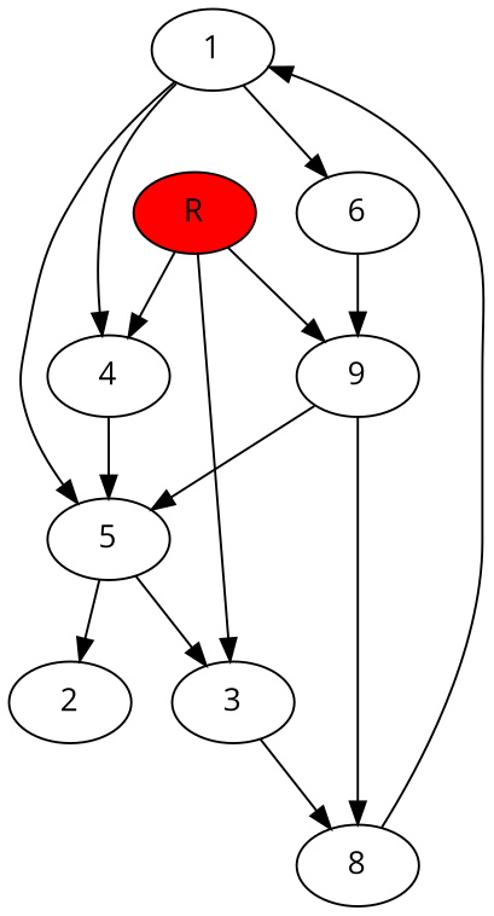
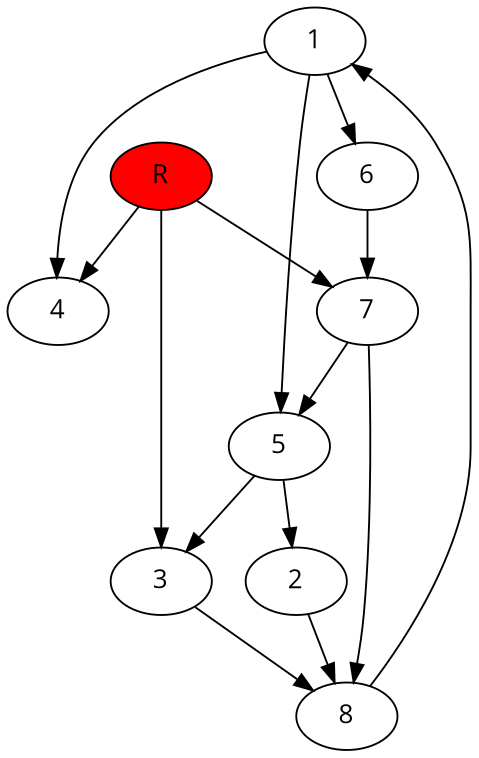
  digraph {
    fontname="Open Sans"
    node [fontname="Open Sans"]
    edge [fontname="Open Sans"]
    1
    4
    5
    6
    2
    3
-   7 [label=9]
+   7
    8
    R [fillcolor="#ff0000" style=filled]
    1 -> 4
    1 -> 5
    1 -> 6
-   4 -> 5
    5 -> 2
    5 -> 3
    6 -> 7
+   2 -> 8
    3 -> 8
    7 -> 5
    7 -> 8
    8 -> 1
    R -> 4
    R -> 3
    R -> 7
  }
